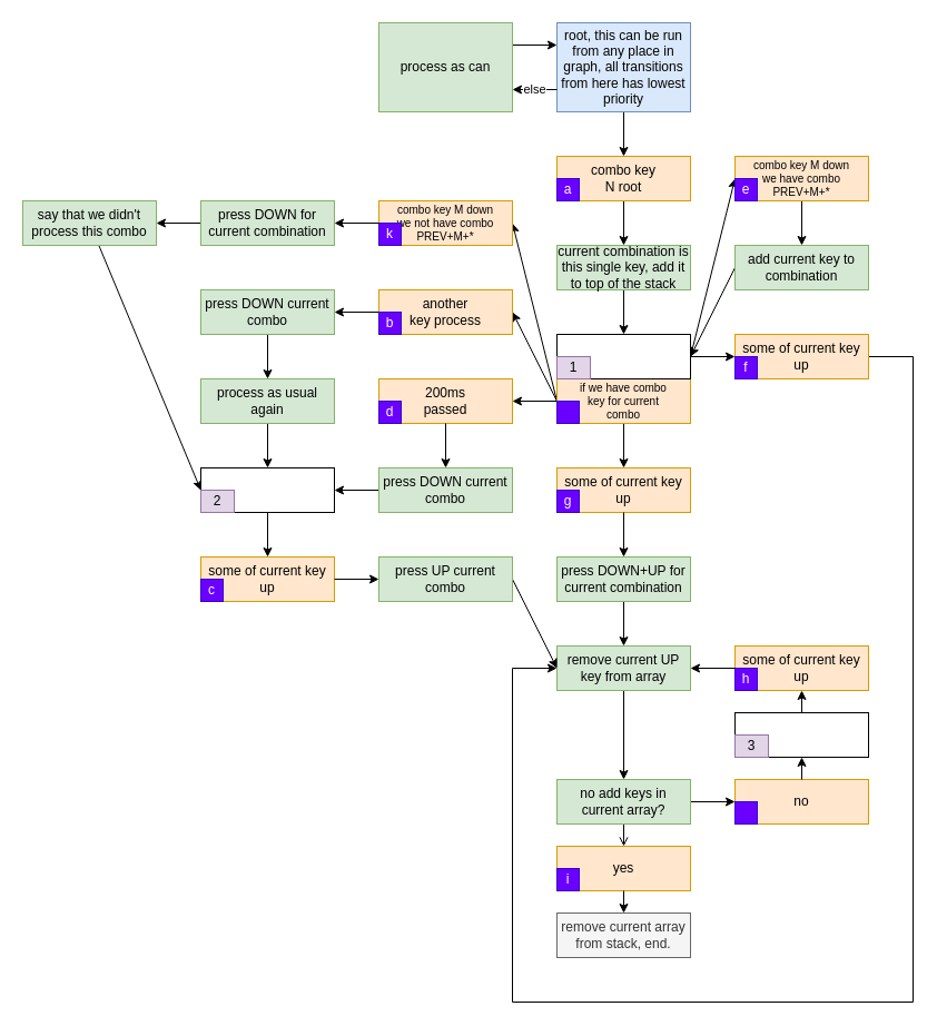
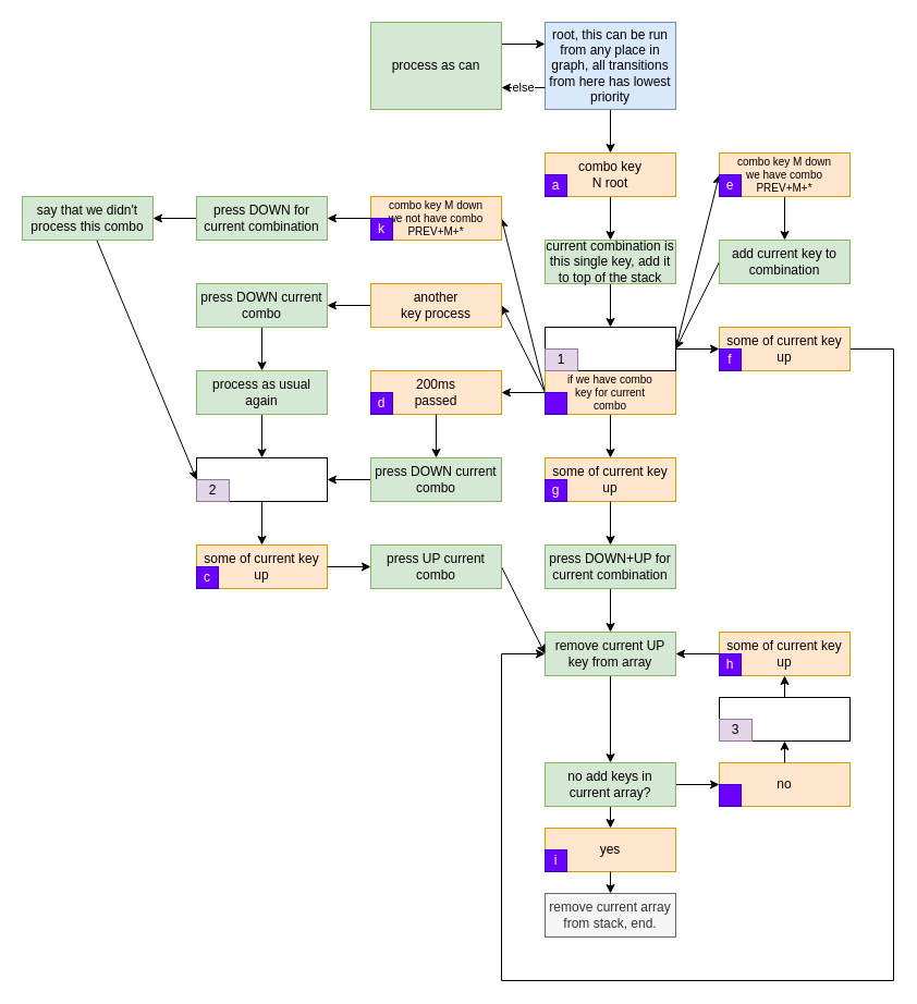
  <mxCell id="0" />
  <mxCell id="1" parent="0" />
  <mxCell id="2" style="edgeStyle=none;rounded=0;orthogonalLoop=1;jettySize=auto;html=1;" parent="1" source="3" target="51" edge="1"><mxGeometry relative="1" as="geometry" /></mxCell>
  <mxCell id="3" value="root, this can be run from any place in graph, all transitions from here has lowest priority" style="rounded=0;whiteSpace=wrap;html=1;fillColor=#dae8fc;strokeColor=#6c8ebf;" parent="1" vertex="1"><mxGeometry x="500" width="120" height="80" as="geometry" y="20" /></mxCell>
  <mxCell id="4" value="remove current array from stack, end." style="rounded=0;whiteSpace=wrap;html=1;fillColor=#f5f5f5;strokeColor=#666666;fontColor=#333333;" parent="1" vertex="1"><mxGeometry x="500" y="820" width="120" height="40" as="geometry" /></mxCell>
  <mxCell id="5" style="edgeStyle=orthogonalEdgeStyle;rounded=0;orthogonalLoop=1;jettySize=auto;html=1;exitX=1;exitY=0.5;exitDx=0;exitDy=0;" parent="1" source="89" target="8" edge="1"><mxGeometry relative="1" as="geometry"><Array as="points"><mxPoint x="820" y="320" /><mxPoint x="820" y="900" /><mxPoint x="460" y="900" /><mxPoint x="460" y="600" /></Array></mxGeometry></mxCell>
  <mxCell id="6" style="edgeStyle=none;rounded=0;orthogonalLoop=1;jettySize=auto;html=1;exitX=1;exitY=0.5;exitDx=0;exitDy=0;entryX=0;entryY=0;entryDx=0;entryDy=0;" parent="1" source="54" target="49" edge="1"><mxGeometry relative="1" as="geometry" /></mxCell>
  <mxCell id="7" style="edgeStyle=none;rounded=0;orthogonalLoop=1;jettySize=auto;html=1;" parent="1" source="8" target="29" edge="1"><mxGeometry relative="1" as="geometry" /></mxCell>
  <mxCell id="8" value="remove current UP key from array" style="rounded=0;whiteSpace=wrap;html=1;fillColor=#d5e8d4;strokeColor=#82b366;" parent="1" vertex="1"><mxGeometry x="500" y="580" width="120" height="40" as="geometry" /></mxCell>
  <mxCell id="9" style="edgeStyle=none;rounded=0;orthogonalLoop=1;jettySize=auto;html=1;" parent="1" source="10" target="54" edge="1"><mxGeometry relative="1" as="geometry" /></mxCell>
  <mxCell id="10" value="current combination is this single key, add it to top of the stack" style="rounded=0;whiteSpace=wrap;html=1;fillColor=#d5e8d4;strokeColor=#82b366;" parent="1" vertex="1"><mxGeometry x="500" y="220" width="120" height="40" as="geometry" /></mxCell>
  <mxCell id="11" style="edgeStyle=none;rounded=0;orthogonalLoop=1;jettySize=auto;html=1;" parent="1" source="12" target="60" edge="1"><mxGeometry relative="1" as="geometry" /></mxCell>
  <mxCell id="12" value="process as usual again" style="rounded=0;whiteSpace=wrap;html=1;fillColor=#d5e8d4;strokeColor=#82b366;" parent="1" vertex="1"><mxGeometry x="180" y="340" width="120" height="40" as="geometry" /></mxCell>
  <mxCell id="13" style="edgeStyle=none;rounded=0;orthogonalLoop=1;jettySize=auto;html=1;exitX=0;exitY=0.5;exitDx=0;exitDy=0;entryX=1;entryY=0.5;entryDx=0;entryDy=0;" parent="1" source="17" target="45" edge="1"><mxGeometry relative="1" as="geometry" /></mxCell>
  <mxCell id="14" style="edgeStyle=none;rounded=0;orthogonalLoop=1;jettySize=auto;html=1;exitX=0;exitY=0.5;exitDx=0;exitDy=0;entryX=1;entryY=0.5;entryDx=0;entryDy=0;" parent="1" source="17" target="42" edge="1"><mxGeometry relative="1" as="geometry" /></mxCell>
  <mxCell id="15" style="edgeStyle=none;rounded=0;orthogonalLoop=1;jettySize=auto;html=1;exitX=0;exitY=0;exitDx=0;exitDy=0;entryX=1;entryY=0.5;entryDx=0;entryDy=0;" parent="1" source="93" target="85" edge="1"><mxGeometry relative="1" as="geometry" /></mxCell>
  <mxCell id="16" style="edgeStyle=none;rounded=0;orthogonalLoop=1;jettySize=auto;html=1;exitX=0.5;exitY=1;exitDx=0;exitDy=0;" parent="1" source="17" target="69" edge="1"><mxGeometry relative="1" as="geometry" /></mxCell>
  <mxCell id="17" value="&lt;p style=&quot;line-height: 100%&quot;&gt;&lt;/p&gt;&lt;div style=&quot;font-size: 10px&quot;&gt;&lt;font style=&quot;font-size: 10px&quot;&gt;if we have combo&lt;/font&gt;&lt;/div&gt;&lt;div style=&quot;font-size: 10px&quot;&gt;&lt;font style=&quot;font-size: 10px&quot;&gt; key for current &lt;br&gt;&lt;/font&gt;&lt;/div&gt;&lt;div style=&quot;font-size: 10px&quot;&gt;&lt;font style=&quot;font-size: 10px&quot;&gt;combo&lt;/font&gt;&lt;/div&gt;&lt;p&gt;&lt;/p&gt;" style="rounded=0;whiteSpace=wrap;html=1;fillColor=#ffe6cc;strokeColor=#d79b00;" parent="1" vertex="1"><mxGeometry x="500" y="340" width="120" height="40" as="geometry" /></mxCell>
  <mxCell id="18" style="edgeStyle=none;rounded=0;orthogonalLoop=1;jettySize=auto;html=1;" parent="1" source="19" target="8" edge="1"><mxGeometry relative="1" as="geometry" /></mxCell>
  <mxCell id="19" value="press DOWN+UP for current combination" style="rounded=0;whiteSpace=wrap;html=1;fillColor=#d5e8d4;strokeColor=#82b366;" parent="1" vertex="1"><mxGeometry x="500" y="500" width="120" height="40" as="geometry" /></mxCell>
  <mxCell id="20" style="edgeStyle=none;rounded=0;orthogonalLoop=1;jettySize=auto;html=1;exitX=0;exitY=0.5;exitDx=0;exitDy=0;entryX=1;entryY=0.5;entryDx=0;entryDy=0;" parent="1" source="21" target="54" edge="1"><mxGeometry relative="1" as="geometry" /></mxCell>
  <mxCell id="21" value="add current key to combination" style="rounded=0;whiteSpace=wrap;html=1;fillColor=#d5e8d4;strokeColor=#82b366;" parent="1" vertex="1"><mxGeometry x="660" y="220" width="120" height="40" as="geometry" /></mxCell>
  <mxCell id="22" style="edgeStyle=none;rounded=0;orthogonalLoop=1;jettySize=auto;html=1;exitX=1;exitY=0.5;exitDx=0;exitDy=0;entryX=0;entryY=0.5;entryDx=0;entryDy=0;" parent="1" source="23" target="8" edge="1"><mxGeometry relative="1" as="geometry" /></mxCell>
  <mxCell id="23" value="press UP current combo" style="rounded=0;whiteSpace=wrap;html=1;fillColor=#d5e8d4;strokeColor=#82b366;" parent="1" vertex="1"><mxGeometry x="340" y="500" width="120" height="40" as="geometry" /></mxCell>
  <mxCell id="24" value="else" style="edgeStyle=none;rounded=0;orthogonalLoop=1;jettySize=auto;html=1;exitX=0;exitY=0.75;exitDx=0;exitDy=0;entryX=1;entryY=0.75;entryDx=0;entryDy=0;" parent="1" source="3" target="26" edge="1"><mxGeometry relative="1" as="geometry"><mxPoint x="500" y="90" as="sourcePoint" /></mxGeometry></mxCell>
  <mxCell id="25" style="edgeStyle=none;rounded=0;orthogonalLoop=1;jettySize=auto;html=1;exitX=1;exitY=0.25;exitDx=0;exitDy=0;entryX=0;entryY=0.25;entryDx=0;entryDy=0;" parent="1" source="26" target="3" edge="1"><mxGeometry relative="1" as="geometry"><mxPoint x="500" y="70" as="targetPoint" /></mxGeometry></mxCell>
  <mxCell id="26" value="process as can" style="rounded=0;whiteSpace=wrap;html=1;fillColor=#d5e8d4;strokeColor=#82b366;" parent="1" vertex="1"><mxGeometry x="340" width="120" height="80" as="geometry" y="20" /></mxCell>
- <mxCell id="27" style="edgeStyle=none;rounded=0;orthogonalLoop=1;jettySize=auto;html=1;endArrow=open;" parent="1" source="29" target="77" edge="1"><mxGeometry relative="1" as="geometry" /></mxCell>
+ <mxCell id="27" style="edgeStyle=none;rounded=0;orthogonalLoop=1;jettySize=auto;html=1;" parent="1" source="29" target="77" edge="1"><mxGeometry relative="1" as="geometry" /></mxCell>
  <mxCell id="28" style="edgeStyle=none;rounded=0;orthogonalLoop=1;jettySize=auto;html=1;entryX=0;entryY=0.5;entryDx=0;entryDy=0;exitX=1;exitY=0.5;exitDx=0;exitDy=0;" parent="1" source="29" target="81" edge="1"><mxGeometry relative="1" as="geometry" /></mxCell>
  <mxCell id="29" value="no add keys in current array?" style="rounded=0;whiteSpace=wrap;html=1;fillColor=#d5e8d4;strokeColor=#82b366;" parent="1" vertex="1"><mxGeometry x="500" y="700" width="120" height="40" as="geometry" /></mxCell>
  <mxCell id="30" style="edgeStyle=orthogonalEdgeStyle;rounded=0;orthogonalLoop=1;jettySize=auto;html=1;" parent="1" source="31" target="12" edge="1"><mxGeometry relative="1" as="geometry" /></mxCell>
  <mxCell id="31" value="&lt;div&gt;press DOWN current combo&lt;/div&gt;" style="rounded=0;whiteSpace=wrap;html=1;fillColor=#d5e8d4;strokeColor=#82b366;" parent="1" vertex="1"><mxGeometry x="180" y="260" width="120" height="40" as="geometry" /></mxCell>
  <mxCell id="32" style="rounded=0;orthogonalLoop=1;jettySize=auto;html=1;entryX=1;entryY=0.5;entryDx=0;entryDy=0;exitX=0;exitY=0.5;exitDx=0;exitDy=0;" parent="1" source="33" target="60" edge="1"><mxGeometry relative="1" as="geometry" /></mxCell>
  <mxCell id="33" value="&lt;div&gt;press DOWN current combo&lt;/div&gt;" style="rounded=0;whiteSpace=wrap;html=1;fillColor=#d5e8d4;strokeColor=#82b366;" parent="1" vertex="1"><mxGeometry x="340" y="420" width="120" height="40" as="geometry" /></mxCell>
  <mxCell id="34" style="edgeStyle=none;rounded=0;orthogonalLoop=1;jettySize=auto;html=1;exitX=0;exitY=0.5;exitDx=0;exitDy=0;" parent="1" source="35" target="37" edge="1"><mxGeometry relative="1" as="geometry" /></mxCell>
  <mxCell id="35" value="press DOWN for current combination" style="rounded=0;whiteSpace=wrap;html=1;fillColor=#d5e8d4;strokeColor=#82b366;" parent="1" vertex="1"><mxGeometry x="180" y="180" width="120" height="40" as="geometry" /></mxCell>
  <mxCell id="36" style="edgeStyle=none;rounded=0;orthogonalLoop=1;jettySize=auto;html=1;entryX=0;entryY=0;entryDx=0;entryDy=0;" parent="1" source="37" target="61" edge="1"><mxGeometry relative="1" as="geometry" /></mxCell>
  <mxCell id="37" value="say that we didn't process this combo" style="rounded=0;whiteSpace=wrap;html=1;fillColor=#d5e8d4;strokeColor=#82b366;" parent="1" vertex="1"><mxGeometry x="20" y="180" width="120" height="40" as="geometry" /></mxCell>
  <mxCell id="38" style="edgeStyle=none;rounded=0;orthogonalLoop=1;jettySize=auto;html=1;" parent="1" source="48" target="21" edge="1"><mxGeometry relative="1" as="geometry" /></mxCell>
  <mxCell id="39" style="edgeStyle=none;rounded=0;orthogonalLoop=1;jettySize=auto;html=1;entryX=1;entryY=0.5;entryDx=0;entryDy=0;" parent="1" source="45" target="31" edge="1"><mxGeometry relative="1" as="geometry" /></mxCell>
  <mxCell id="40" style="edgeStyle=none;rounded=0;orthogonalLoop=1;jettySize=auto;html=1;" parent="1" source="51" target="10" edge="1"><mxGeometry relative="1" as="geometry" /></mxCell>
  <mxCell id="41" value="" style="group" parent="1" vertex="1" connectable="0"><mxGeometry x="340" y="340" width="120" height="40" as="geometry" /></mxCell>
  <mxCell id="42" value="&lt;div&gt;200ms&lt;/div&gt;&lt;div&gt;passed&lt;br&gt;&lt;/div&gt;" style="rounded=0;whiteSpace=wrap;html=1;fillColor=#ffe6cc;strokeColor=#d79b00;" parent="41" vertex="1"><mxGeometry width="120" height="40" as="geometry" /></mxCell>
  <mxCell id="43" value="d" style="rounded=0;whiteSpace=wrap;html=1;fillColor=#6a00ff;strokeColor=#3700CC;fontColor=#ffffff;" parent="41" vertex="1"><mxGeometry y="20" width="20" height="20" as="geometry" /></mxCell>
  <mxCell id="44" value="" style="group" parent="1" vertex="1" connectable="0"><mxGeometry x="340" y="260" width="120" height="40" as="geometry" /></mxCell>
  <mxCell id="45" value="&lt;div&gt;another &lt;br&gt;&lt;/div&gt;&lt;div&gt;key process&lt;/div&gt;" style="rounded=0;whiteSpace=wrap;html=1;fillColor=#ffe6cc;strokeColor=#d79b00;" parent="44" vertex="1"><mxGeometry width="120" height="40" as="geometry" /></mxCell>
- <mxCell id="46" value="b" style="rounded=0;whiteSpace=wrap;html=1;fillColor=#6a00ff;strokeColor=#3700CC;fontColor=#ffffff;" parent="44" vertex="1"><mxGeometry y="20" width="20" height="20" as="geometry" /></mxCell>
  <mxCell id="47" value="" style="group" parent="1" vertex="1" connectable="0"><mxGeometry x="660" y="140" width="120" height="40" as="geometry" /></mxCell>
  <mxCell id="48" value="&lt;div style=&quot;font-size: 10px&quot;&gt;&lt;font style=&quot;font-size: 10px&quot;&gt;combo key M down&lt;/font&gt;&lt;div&gt;&lt;font style=&quot;font-size: 10px&quot;&gt;we have combo PREV+M&lt;/font&gt;&lt;font style=&quot;font-size: 10px&quot;&gt;+*&lt;/font&gt;&lt;/div&gt;&lt;/div&gt;" style="rounded=0;whiteSpace=wrap;html=1;fillColor=#ffe6cc;strokeColor=#d79b00;" parent="47" vertex="1"><mxGeometry width="120" height="40" as="geometry" /></mxCell>
  <mxCell id="49" value="e" style="rounded=0;whiteSpace=wrap;html=1;fillColor=#6a00ff;strokeColor=#3700CC;fontColor=#ffffff;" parent="47" vertex="1"><mxGeometry y="20" width="20" height="20" as="geometry" /></mxCell>
  <mxCell id="50" value="" style="group" parent="1" vertex="1" connectable="0"><mxGeometry x="500" y="140" width="120" height="40" as="geometry" /></mxCell>
  <mxCell id="51" value="&lt;div&gt;combo key &lt;br&gt;&lt;/div&gt;&lt;div&gt;N root&lt;/div&gt;" style="rounded=0;whiteSpace=wrap;html=1;fillColor=#ffe6cc;strokeColor=#d79b00;" parent="50" vertex="1"><mxGeometry width="120" height="40" as="geometry" /></mxCell>
  <mxCell id="52" value="a" style="rounded=0;whiteSpace=wrap;html=1;fillColor=#6a00ff;strokeColor=#3700CC;fontColor=#ffffff;" parent="50" vertex="1"><mxGeometry y="20" width="20" height="20" as="geometry" /></mxCell>
  <mxCell id="53" value="" style="group" parent="1" vertex="1" connectable="0"><mxGeometry x="500" y="300" width="120" height="40" as="geometry" /></mxCell>
  <mxCell id="54" value="" style="rounded=0;whiteSpace=wrap;html=1;" parent="53" vertex="1"><mxGeometry width="120" height="40" as="geometry" /></mxCell>
  <mxCell id="55" value="1" style="rounded=0;whiteSpace=wrap;html=1;fillColor=#e1d5e7;strokeColor=#9673a6;" parent="53" vertex="1"><mxGeometry y="20" width="30" height="20" as="geometry" /></mxCell>
  <mxCell id="56" value="" style="group" parent="1" vertex="1" connectable="0"><mxGeometry x="660" y="640" width="120" height="40" as="geometry" /></mxCell>
  <mxCell id="57" value="" style="rounded=0;whiteSpace=wrap;html=1;" parent="56" vertex="1"><mxGeometry width="120" height="40" as="geometry" /></mxCell>
  <mxCell id="58" value="3" style="rounded=0;whiteSpace=wrap;html=1;fillColor=#e1d5e7;strokeColor=#9673a6;" parent="56" vertex="1"><mxGeometry y="20" width="30" height="20" as="geometry" /></mxCell>
  <mxCell id="59" value="" style="group" parent="1" vertex="1" connectable="0"><mxGeometry x="180" y="420" width="120" height="40" as="geometry" /></mxCell>
  <mxCell id="60" value="" style="rounded=0;whiteSpace=wrap;html=1;" parent="59" vertex="1"><mxGeometry width="120" height="40" as="geometry" /></mxCell>
  <mxCell id="61" value="2" style="rounded=0;whiteSpace=wrap;html=1;fillColor=#e1d5e7;strokeColor=#9673a6;" parent="59" vertex="1"><mxGeometry y="20" width="30" height="20" as="geometry" /></mxCell>
  <mxCell id="62" style="edgeStyle=none;rounded=0;orthogonalLoop=1;jettySize=auto;html=1;" parent="1" source="42" target="33" edge="1"><mxGeometry relative="1" as="geometry" /></mxCell>
  <mxCell id="63" value="" style="group" parent="1" vertex="1" connectable="0"><mxGeometry x="180" y="500" width="120" height="40" as="geometry" /></mxCell>
  <mxCell id="64" value="some of current key up" style="rounded=0;whiteSpace=wrap;html=1;fillColor=#ffe6cc;strokeColor=#d79b00;" parent="63" vertex="1"><mxGeometry width="120" height="40" as="geometry" /></mxCell>
  <mxCell id="65" value="c" style="rounded=0;whiteSpace=wrap;html=1;fillColor=#6a00ff;strokeColor=#3700CC;fontColor=#ffffff;" parent="63" vertex="1"><mxGeometry y="20" width="20" height="20" as="geometry" /></mxCell>
  <mxCell id="66" style="edgeStyle=none;rounded=0;orthogonalLoop=1;jettySize=auto;html=1;" parent="1" source="60" target="64" edge="1"><mxGeometry relative="1" as="geometry" /></mxCell>
  <mxCell id="67" style="edgeStyle=none;rounded=0;orthogonalLoop=1;jettySize=auto;html=1;" parent="1" source="64" target="23" edge="1"><mxGeometry relative="1" as="geometry" /></mxCell>
  <mxCell id="68" value="" style="group" parent="1" vertex="1" connectable="0"><mxGeometry x="500" y="420" width="120" height="40" as="geometry" /></mxCell>
  <mxCell id="69" value="some of current key up" style="rounded=0;whiteSpace=wrap;html=1;fillColor=#ffe6cc;strokeColor=#d79b00;" parent="68" vertex="1"><mxGeometry width="120" height="40" as="geometry" /></mxCell>
  <mxCell id="70" value="g" style="rounded=0;whiteSpace=wrap;html=1;fillColor=#6a00ff;strokeColor=#3700CC;fontColor=#ffffff;" parent="68" vertex="1"><mxGeometry y="20" width="20" height="20" as="geometry" /></mxCell>
  <mxCell id="71" value="" style="group" parent="1" vertex="1" connectable="0"><mxGeometry x="660" y="580" width="120" height="40" as="geometry" /></mxCell>
  <mxCell id="72" value="some of current key up" style="rounded=0;whiteSpace=wrap;html=1;fillColor=#ffe6cc;strokeColor=#d79b00;" parent="71" vertex="1"><mxGeometry width="120" height="40" as="geometry" /></mxCell>
  <mxCell id="73" value="h" style="rounded=0;whiteSpace=wrap;html=1;fillColor=#6a00ff;strokeColor=#3700CC;fontColor=#ffffff;" parent="71" vertex="1"><mxGeometry y="20" width="20" height="20" as="geometry" /></mxCell>
  <mxCell id="74" style="edgeStyle=none;rounded=0;orthogonalLoop=1;jettySize=auto;html=1;entryX=0.5;entryY=1;entryDx=0;entryDy=0;" parent="1" source="57" target="72" edge="1"><mxGeometry relative="1" as="geometry" /></mxCell>
  <mxCell id="75" style="edgeStyle=none;rounded=0;orthogonalLoop=1;jettySize=auto;html=1;entryX=1;entryY=0.5;entryDx=0;entryDy=0;exitX=0;exitY=0;exitDx=0;exitDy=0;" parent="1" source="73" target="8" edge="1"><mxGeometry relative="1" as="geometry" /></mxCell>
  <mxCell id="76" value="" style="group" parent="1" vertex="1" connectable="0"><mxGeometry x="500" y="760" width="120" height="40" as="geometry" /></mxCell>
  <mxCell id="77" value="yes" style="rounded=0;whiteSpace=wrap;html=1;fillColor=#ffe6cc;strokeColor=#d79b00;" parent="76" vertex="1"><mxGeometry width="120" height="40" as="geometry" /></mxCell>
  <mxCell id="78" value="i" style="rounded=0;whiteSpace=wrap;html=1;fillColor=#6a00ff;strokeColor=#3700CC;fontColor=#ffffff;" parent="76" vertex="1"><mxGeometry y="20" width="20" height="20" as="geometry" /></mxCell>
  <mxCell id="79" style="edgeStyle=none;rounded=0;orthogonalLoop=1;jettySize=auto;html=1;" parent="1" source="77" target="4" edge="1"><mxGeometry relative="1" as="geometry" /></mxCell>
  <mxCell id="80" value="" style="group" parent="1" vertex="1" connectable="0"><mxGeometry x="660" y="700" width="120" height="40" as="geometry" /></mxCell>
  <mxCell id="81" value="no" style="rounded=0;whiteSpace=wrap;html=1;fillColor=#ffe6cc;strokeColor=#d79b00;" parent="80" vertex="1"><mxGeometry width="120" height="40" as="geometry" /></mxCell>
  <mxCell id="82" value="" style="rounded=0;whiteSpace=wrap;html=1;fillColor=#6a00ff;strokeColor=#3700CC;fontColor=#ffffff;" parent="80" vertex="1"><mxGeometry y="20" width="20" height="20" as="geometry" /></mxCell>
  <mxCell id="83" style="edgeStyle=none;rounded=0;orthogonalLoop=1;jettySize=auto;html=1;" parent="1" source="81" target="57" edge="1"><mxGeometry relative="1" as="geometry" /></mxCell>
  <mxCell id="84" value="" style="group" parent="1" vertex="1" connectable="0"><mxGeometry x="340" y="180" width="120" height="40" as="geometry" /></mxCell>
  <mxCell id="85" value="&lt;div style=&quot;font-size: 10px&quot;&gt;&lt;font style=&quot;font-size: 10px&quot;&gt;combo key M down&lt;/font&gt;&lt;div&gt;&lt;font style=&quot;font-size: 10px&quot;&gt;we not have combo PREV+M&lt;/font&gt;&lt;font style=&quot;font-size: 10px&quot;&gt;+*&lt;/font&gt;&lt;/div&gt;&lt;/div&gt;" style="rounded=0;whiteSpace=wrap;html=1;fillColor=#ffe6cc;strokeColor=#d79b00;" parent="84" vertex="1"><mxGeometry width="120" height="40" as="geometry" /></mxCell>
  <mxCell id="86" value="k" style="rounded=0;whiteSpace=wrap;html=1;fillColor=#6a00ff;strokeColor=#3700CC;fontColor=#ffffff;" parent="84" vertex="1"><mxGeometry y="20" width="20" height="20" as="geometry" /></mxCell>
  <mxCell id="87" style="edgeStyle=none;rounded=0;orthogonalLoop=1;jettySize=auto;html=1;" parent="1" source="85" target="35" edge="1"><mxGeometry relative="1" as="geometry" /></mxCell>
  <mxCell id="88" value="" style="group" parent="1" vertex="1" connectable="0"><mxGeometry x="660" y="300" width="120" height="40" as="geometry" /></mxCell>
  <mxCell id="89" value="some of current key up" style="rounded=0;whiteSpace=wrap;html=1;fillColor=#ffe6cc;strokeColor=#d79b00;" parent="88" vertex="1"><mxGeometry width="120" height="40" as="geometry" /></mxCell>
  <mxCell id="90" value="f" style="rounded=0;whiteSpace=wrap;html=1;fillColor=#6a00ff;strokeColor=#3700CC;fontColor=#ffffff;" parent="88" vertex="1"><mxGeometry y="20" width="20" height="20" as="geometry" /></mxCell>
  <mxCell id="91" style="edgeStyle=none;rounded=0;orthogonalLoop=1;jettySize=auto;html=1;" parent="1" source="54" target="89" edge="1"><mxGeometry relative="1" as="geometry" /></mxCell>
  <mxCell id="92" style="edgeStyle=none;rounded=0;orthogonalLoop=1;jettySize=auto;html=1;" parent="1" source="69" target="19" edge="1"><mxGeometry relative="1" as="geometry" /></mxCell>
  <mxCell id="93" value="" style="rounded=0;whiteSpace=wrap;html=1;fillColor=#6a00ff;strokeColor=#3700CC;fontColor=#ffffff;" parent="1" vertex="1"><mxGeometry x="500" y="360" width="20" height="20" as="geometry" /></mxCell>
